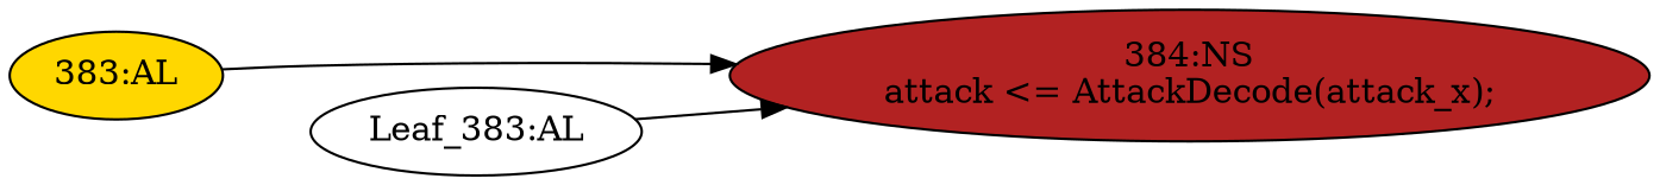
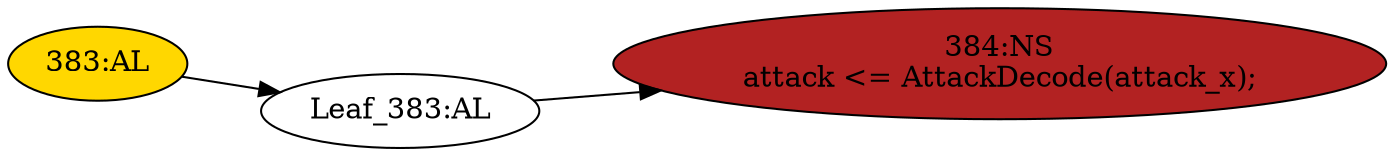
  strict digraph {
    rankdir=LR
    node [style=filled]
    edge [cond="[]" lineno=None]
    n1 [ast="<pyverilog.vparser.ast.NonblockingSubstitution object at 0x7fc6850ade10>" fillcolor=firebrick label="384:NS\nattack <= AttackDecode(attack_x);" statements="[<pyverilog.vparser.ast.NonblockingSubstitution object at 0x7fc6850ade10>]" typ=NonblockingSubstitution]
    n2 [def_var="['attack']" label="Leaf_383:AL" style=""]
    n3 [ast="<pyverilog.vparser.ast.Always object at 0x7fc6850ad310>" clk_sens=False fillcolor=gold label="383:AL" sens="['attack_x']" statements="[]" typ=Always use_var="['attack_x', 'AttackDecode']"]
    n2 -> n1
-   n3 -> n1
+   n3 -> n2
  }
